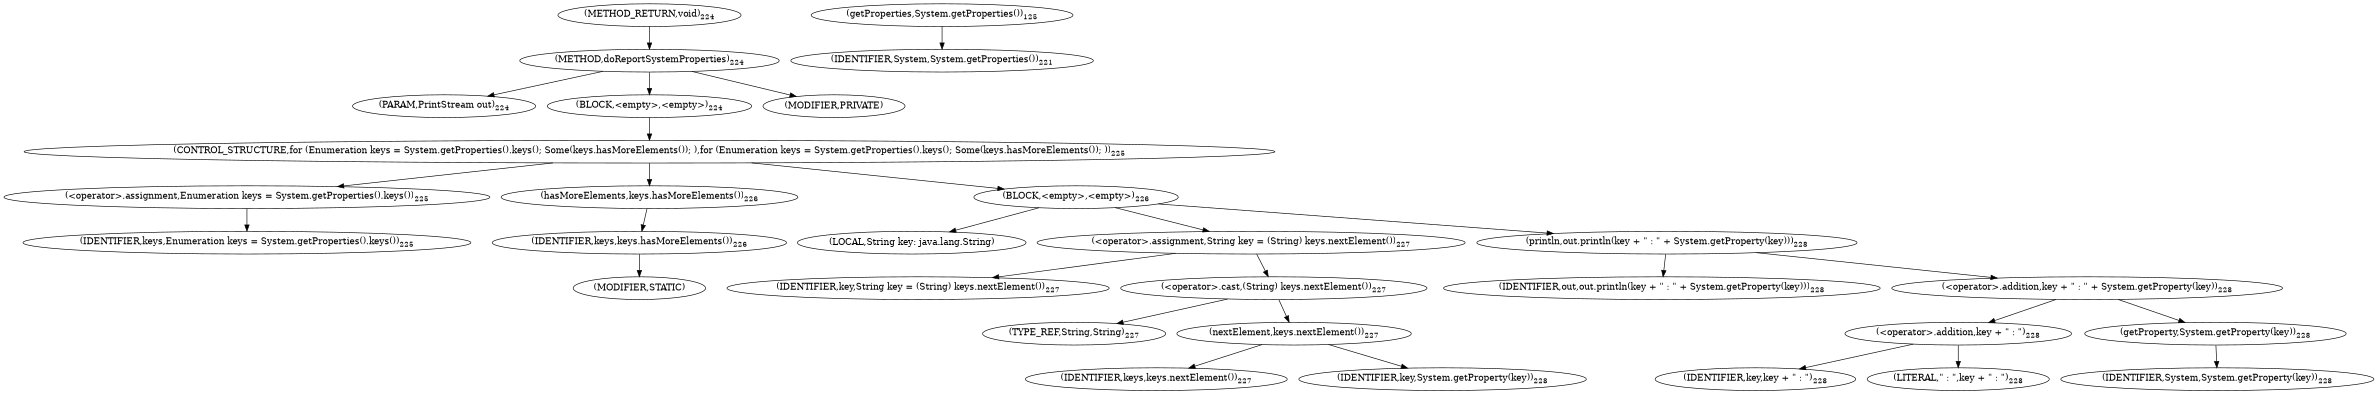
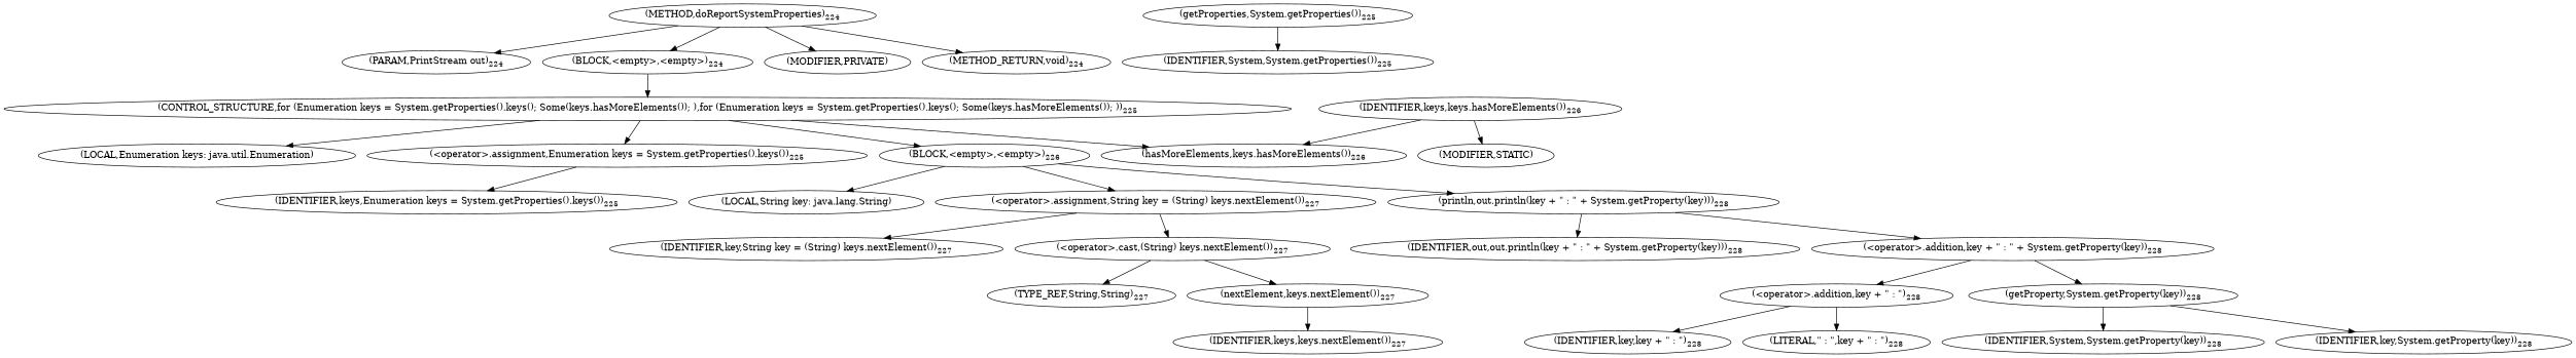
  digraph {
    n1 [label=<(METHOD,doReportSystemProperties)<SUB>224</SUB>>]
    n2 [label=<(PARAM,PrintStream out)<SUB>224</SUB>>]
    n3 [label=<(BLOCK,&lt;empty&gt;,&lt;empty&gt;)<SUB>224</SUB>>]
    n4 [label=<(MODIFIER,PRIVATE)>]
    n5 [label=<(METHOD_RETURN,void)<SUB>224</SUB>>]
    n6 [label=<(CONTROL_STRUCTURE,for (Enumeration keys = System.getProperties().keys(); Some(keys.hasMoreElements()); ),for (Enumeration keys = System.getProperties().keys(); Some(keys.hasMoreElements()); ))<SUB>225</SUB>>]
    n7 [label=<(MODIFIER,STATIC)>]
+   n8 [label=<(LOCAL,Enumeration keys: java.util.Enumeration)>]
    n9 [label=<(&lt;operator&gt;.assignment,Enumeration keys = System.getProperties().keys())<SUB>225</SUB>>]
    n10 [label=<(hasMoreElements,keys.hasMoreElements())<SUB>226</SUB>>]
    n11 [label=<(BLOCK,&lt;empty&gt;,&lt;empty&gt;)<SUB>226</SUB>>]
    n12 [label=<(IDENTIFIER,keys,Enumeration keys = System.getProperties().keys())<SUB>225</SUB>>]
    n13 [label=<(IDENTIFIER,keys,keys.hasMoreElements())<SUB>226</SUB>>]
    n14 [label=<(LOCAL,String key: java.lang.String)>]
    n15 [label=<(&lt;operator&gt;.assignment,String key = (String) keys.nextElement())<SUB>227</SUB>>]
    n16 [label=<(println,out.println(key + &quot; : &quot; + System.getProperty(key)))<SUB>228</SUB>>]
-   n17 [label=<(getProperties,System.getProperties())<SUB>125</SUB>>]
-   n18 [label=<(IDENTIFIER,System,System.getProperties())<SUB>221</SUB>>]
+   n17 [label=<(getProperties,System.getProperties())<SUB>225</SUB>>]
+   n18 [label=<(IDENTIFIER,System,System.getProperties())<SUB>225</SUB>>]
    n19 [label=<(IDENTIFIER,key,String key = (String) keys.nextElement())<SUB>227</SUB>>]
    n20 [label=<(&lt;operator&gt;.cast,(String) keys.nextElement())<SUB>227</SUB>>]
    n21 [label=<(IDENTIFIER,out,out.println(key + &quot; : &quot; + System.getProperty(key)))<SUB>228</SUB>>]
    n22 [label=<(&lt;operator&gt;.addition,key + &quot; : &quot; + System.getProperty(key))<SUB>228</SUB>>]
    n23 [label=<(TYPE_REF,String,String)<SUB>227</SUB>>]
    n24 [label=<(nextElement,keys.nextElement())<SUB>227</SUB>>]
    n25 [label=<(IDENTIFIER,keys,keys.nextElement())<SUB>227</SUB>>]
    n26 [label=<(&lt;operator&gt;.addition,key + &quot; : &quot;)<SUB>228</SUB>>]
    n27 [label=<(getProperty,System.getProperty(key))<SUB>228</SUB>>]
    n28 [label=<(IDENTIFIER,key,key + &quot; : &quot;)<SUB>228</SUB>>]
    n29 [label=<(LITERAL,&quot; : &quot;,key + &quot; : &quot;)<SUB>228</SUB>>]
    n30 [label=<(IDENTIFIER,System,System.getProperty(key))<SUB>228</SUB>>]
    n31 [label=<(IDENTIFIER,key,System.getProperty(key))<SUB>228</SUB>>]
    n1 -> n2
    n1 -> n3
    n1 -> n4
-   n5 -> n1
+   n1 -> n5
    n3 -> n6
+   n6 -> n8
    n6 -> n9
    n6 -> n10
    n6 -> n11
    n9 -> n12
-   n10 -> n13
+   n13 -> n10
    n11 -> n14
    n11 -> n15
    n11 -> n16
    n13 -> n7
    n15 -> n19
    n15 -> n20
    n16 -> n21
    n16 -> n22
    n17 -> n18
    n20 -> n23
    n20 -> n24
    n22 -> n26
    n22 -> n27
    n24 -> n25
    n26 -> n28
    n26 -> n29
    n27 -> n30
-   n24 -> n31
+   n27 -> n31
  }
